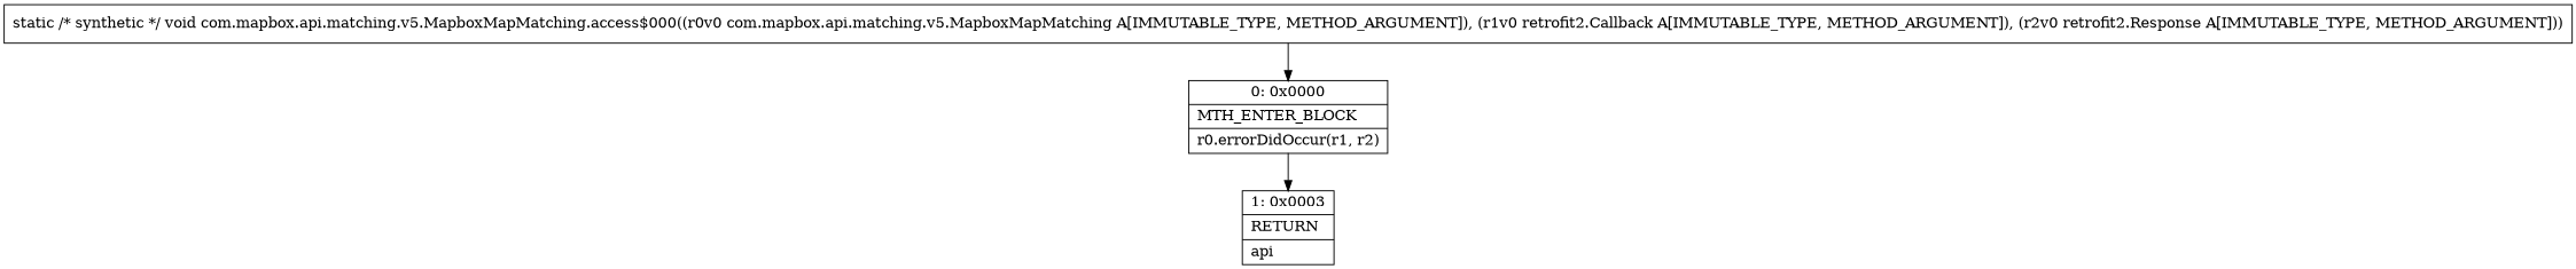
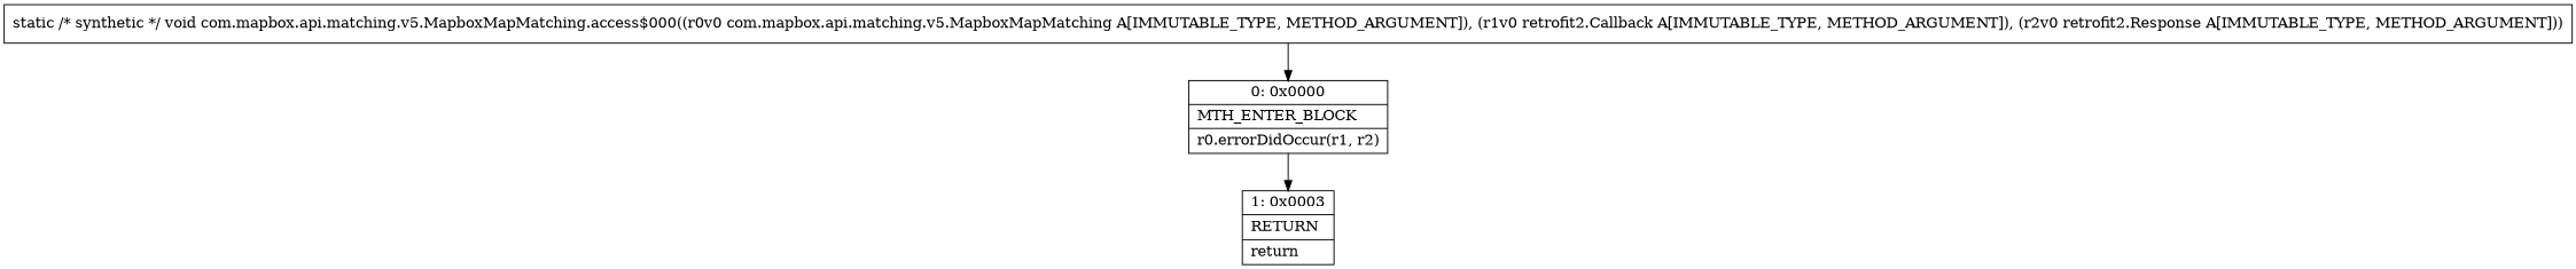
  digraph {
    node [shape=record]
    n1 [label="{0\:\ 0x0000|MTH_ENTER_BLOCK\l|r0.errorDidOccur(r1, r2)\l}"]
-   n2 [label="{1\:\ 0x0003|RETURN\l|api\l}"]
+   n2 [label="{1\:\ 0x0003|RETURN\l|return\l}"]
    n3 [label="{static \/* synthetic *\/ void com.mapbox.api.matching.v5.MapboxMapMatching.access$000((r0v0 com.mapbox.api.matching.v5.MapboxMapMatching A[IMMUTABLE_TYPE, METHOD_ARGUMENT]), (r1v0 retrofit2.Callback A[IMMUTABLE_TYPE, METHOD_ARGUMENT]), (r2v0 retrofit2.Response A[IMMUTABLE_TYPE, METHOD_ARGUMENT])) }"]
    n1 -> n2
    n3 -> n1
  }
